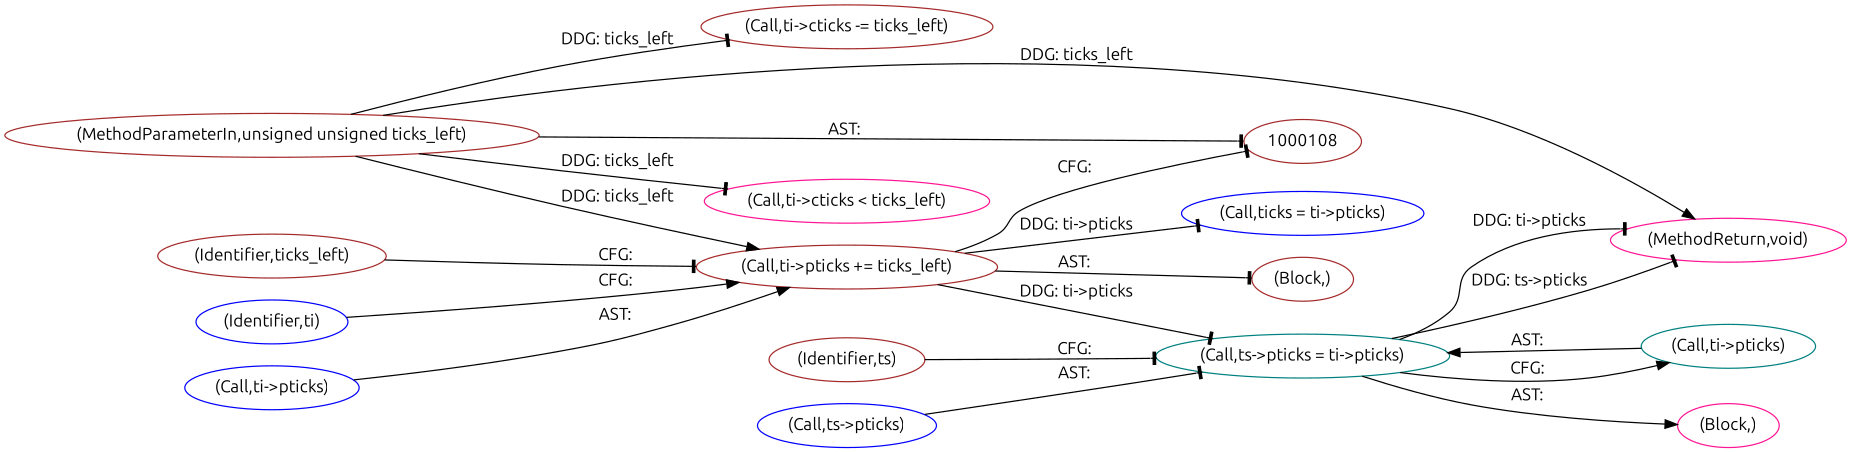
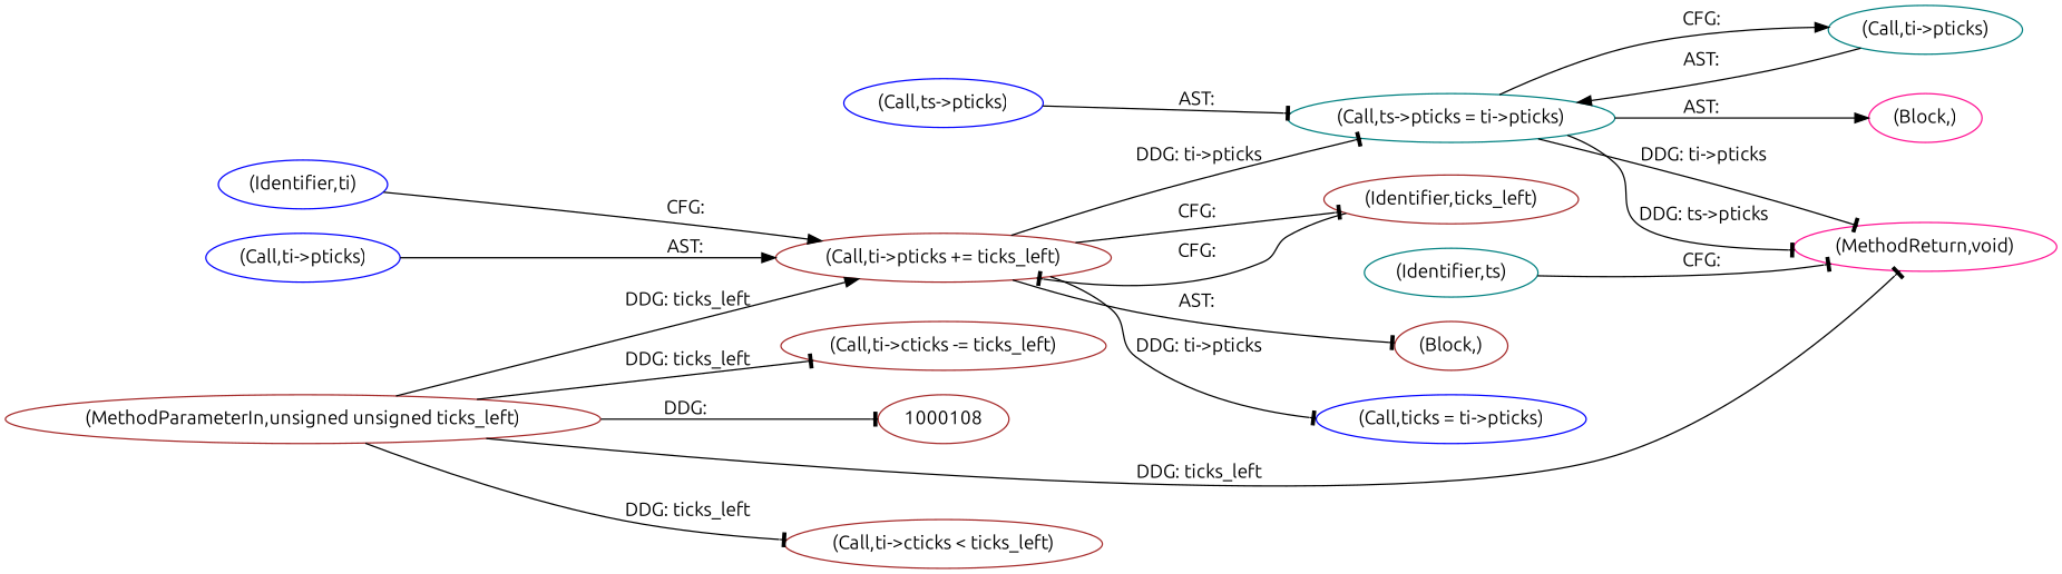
  digraph {
    fontname=Ubuntu
    rankdir=LR
    node [color=brown fontname=Ubuntu]
    edge [arrowhead=tee fontname=Ubuntu]
    n1 [color=teal label="(Call,ts->pticks = ti->pticks)"]
    n2 [color=deeppink label="(Block,)"]
    n3 [color=deeppink label="(MethodReturn,void)"]
    n4 [color=teal label="(Call,ti->pticks)"]
    n5 [label="(Call,ti->pticks += ticks_left)"]
    n6 [label="(Block,)"]
    n7 [color=blue label="(Call,ticks = ti->pticks)"]
    n8 [label="(Identifier,ticks_left)"]
    n9 [label="(MethodParameterIn,unsigned unsigned ticks_left)"]
-   n10 [color=deeppink label="(Call,ti->cticks < ticks_left)"]
+   n10 [label="(Call,ti->cticks < ticks_left)"]
    n11 [label="(Call,ti->cticks -= ticks_left)"]
    1000108
    n13 [color=blue label="(Identifier,ti)"]
-   n14 [label="(Identifier,ts)"]
+   n14 [color=teal label="(Identifier,ts)"]
    n15 [color=blue label="(Call,ti->pticks)"]
    n16 [color=blue label="(Call,ts->pticks)"]
    n1 -> n2 [arrowhead=normal label="AST: "]
    n1 -> n3 [label="DDG: ti->pticks"]
    n1 -> n3 [label="DDG: ts->pticks"]
    n1 -> n4 [arrowhead=normal label="CFG: "]
    n4 -> n1 [arrowhead=normal label="AST: "]
    n5 -> n1 [label="DDG: ti->pticks"]
    n5 -> n6 [label="AST: "]
    n5 -> n7 [label="DDG: ti->pticks"]
-   n5 -> 1000108 [label="CFG: "]
+   n5 -> n8 [label="CFG: "]
    n8 -> n5 [label="CFG: "]
-   n9 -> n3 [arrowhead=normal label="DDG: ticks_left"]
+   n9 -> n3 [label="DDG: ticks_left"]
    n9 -> n5 [arrowhead=normal label="DDG: ticks_left"]
    n9 -> n10 [label="DDG: ticks_left"]
    n9 -> n11 [label="DDG: ticks_left"]
-   n9 -> 1000108 [label="AST: "]
+   n9 -> 1000108 [label="DDG: "]
    n13 -> n5 [arrowhead=normal label="CFG: "]
-   n14 -> n1 [label="CFG: "]
+   n14 -> n3 [label="CFG: "]
    n15 -> n5 [arrowhead=normal label="AST: "]
    n16 -> n1 [label="AST: "]
  }
